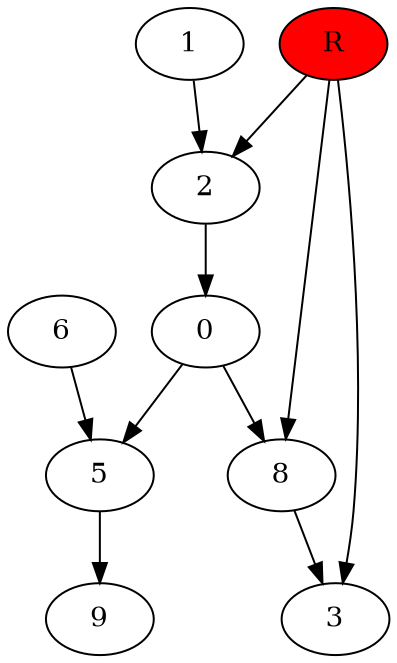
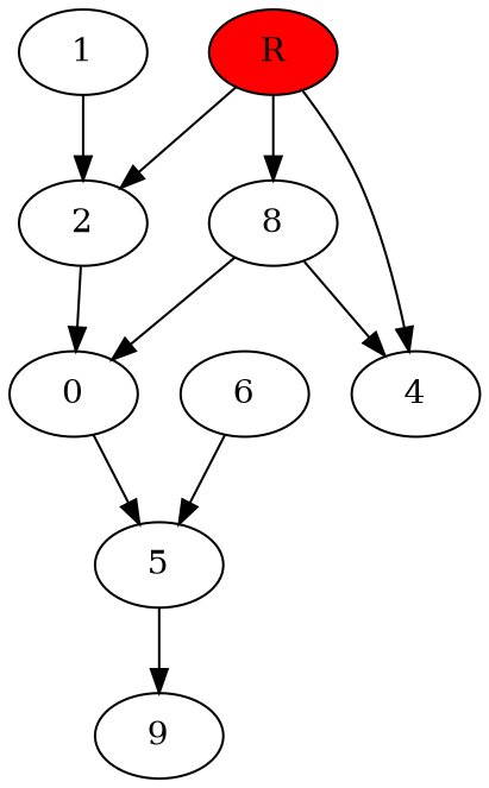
  digraph {
    1
    2
    n3 [label=0]
    5
    9
    6
    8
-   3
+   3 [label=4]
    R [fillcolor="#ff0000" style=filled]
    1 -> 2
    2 -> n3
    n3 -> 5
    5 -> 9
    6 -> 5
-   n3 -> 8
+   8 -> n3
    8 -> 3
    R -> 2
    R -> 8
    R -> 3
  }
